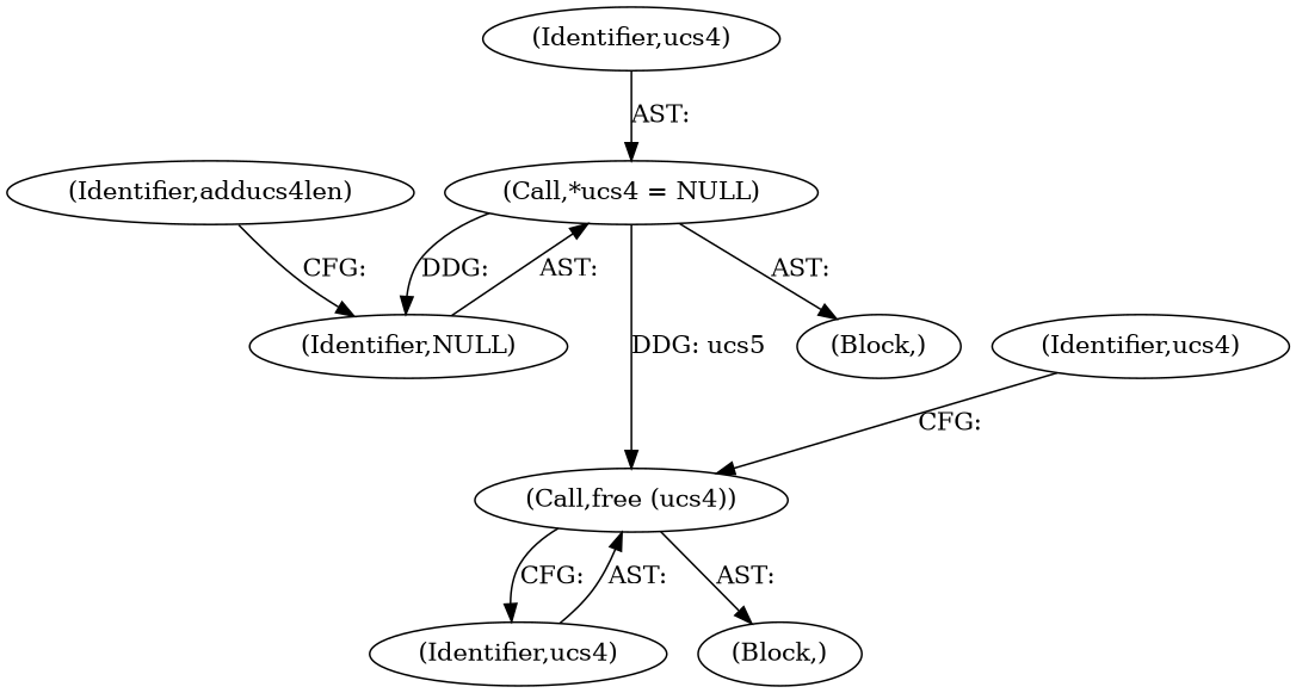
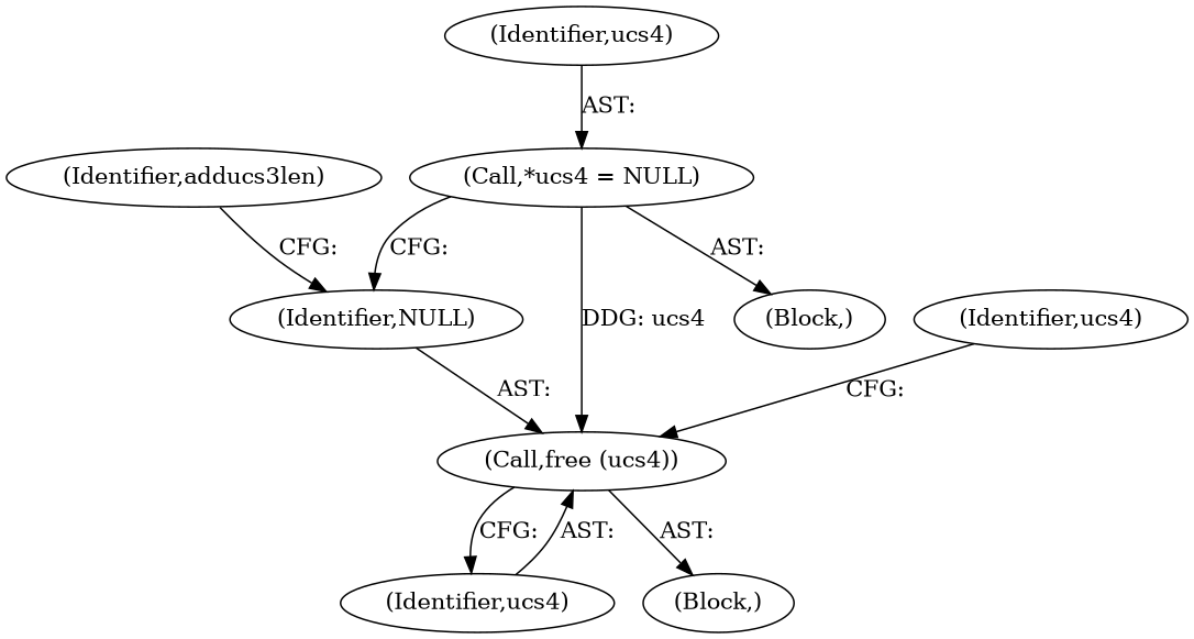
  digraph {
    n1 [label="(Call,free (ucs4))"]
    n2 [label="(Identifier,ucs4)"]
    n3 [label="(Block,)"]
    n4 [label="(Call,*ucs4 = NULL)"]
    n5 [label="(Identifier,NULL)"]
    n6 [label="(Block,)"]
    n7 [label="(Identifier,ucs4)"]
-   n8 [label="(Identifier,adducs4len)"]
+   n8 [label="(Identifier,adducs3len)"]
    n9 [label="(Identifier,ucs4)"]
    n1 -> n2 [label="CFG: "]
    n1 -> n3 [label="AST: "]
    n2 -> n1 [label="AST: "]
-   n4 -> n1 [label="DDG: ucs5"]
-   n4 -> n5 [label="DDG: "]
+   n4 -> n1 [label="DDG: ucs4"]
+   n4 -> n5 [label="CFG: "]
    n4 -> n6 [label="AST: "]
-   n5 -> n4 [label="AST: "]
+   n5 -> n1 [label="AST: "]
    n7 -> n4 [label="AST: "]
    n8 -> n5 [label="CFG: "]
    n9 -> n1 [label="CFG: "]
  }
